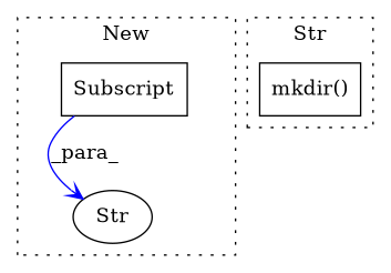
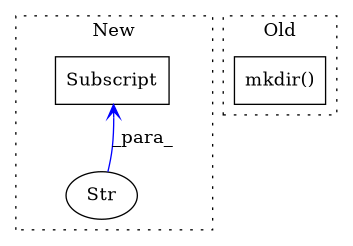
  digraph {
    node [shape=box]
    n1 [a=63 l="30,0" label=Subscript s="8269,0"]
    n2 [a=66 l=22 label=Str s=8276 shape=ellipse]
    n3 [a=75 l=56 label="mkdir()" s=6435]
    subgraph cluster_1 {
      label=New
      style=dotted
      n1
      n2
    }
    subgraph cluster_2 {
-     label=Str
+     label=Old
      style=dotted
      n3
    }
-   n1 -> n2 [label=_para_ color=blue arrowhead=vee]
+   n2 -> n1 [label=_para_ color=blue arrowhead=vee]
  }
